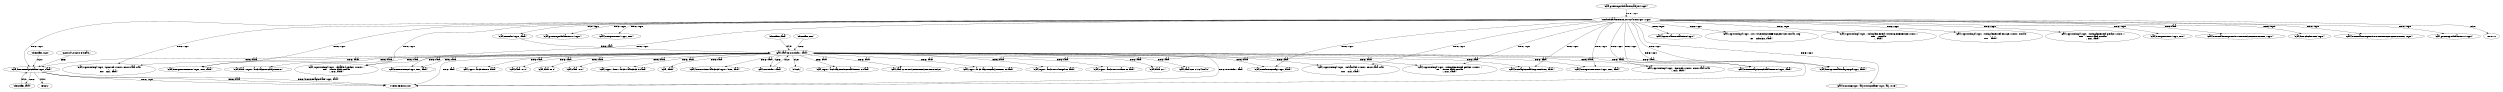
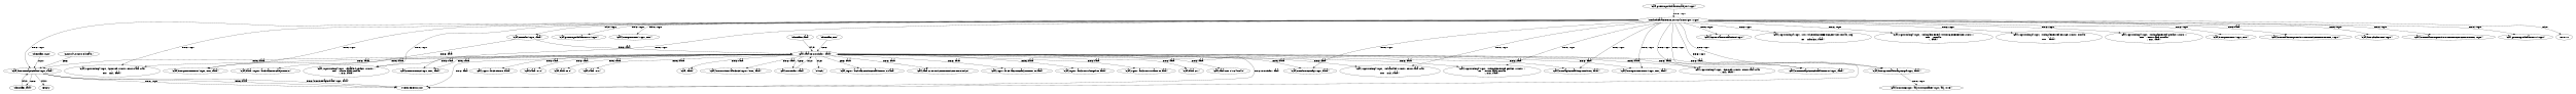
  digraph {
    fontname="DejaVu Serif"
    node [fontname="DejaVu Serif"]
    edge [fontname="DejaVu Serif"]
    n1 [label="(Call,kvm_set_apic_base(vcpu, data))"]
    n2 [label="(Identifier,data)"]
    n3 [label="(Block,)"]
    n4 [label="(MethodReturn,int)"]
    n5 [label="(MethodParameterIn,struct kvm_vcpu *vcpu)"]
    n6 [label="(Call,guest_cpuid_has_osvw(vcpu))"]
    n7 [label="(Call,kvm_pmu_msr(vcpu, msr))"]
    n8 [label="(Call,kvm_pmu_set_msr(vcpu, msr, data))"]
    n9 [label="(Call,kvm_pmu_set_msr(vcpu, msr, data))"]
    n10 [label="(Call,vcpu_unimpl(vcpu, \"ignored wrmsr: 0x%x data %llx\n\",\n\t\t\t\t    msr, data))"]
    n11 [label="(Call,accumulate_steal_time(vcpu))"]
    n12 [label="(Call,set_msr_mce(vcpu, msr, data))"]
    n13 [label="(Call,vcpu_unimpl(vcpu, \"%s: MSR_IA32_DEBUGCTLMSR 0x%llx, nop\n\",\n\t\t\t    __func__, data))"]
    n14 [label="(Call,vcpu_unimpl(vcpu, \"unimplemented MMIO_CONF_BASE wrmsr: \"\n\t\t\t\t    \"0x%llx\n\", data))"]
    n15 [label="(Call,vcpu_unimpl(vcpu, \"unimplemented HWCR wrmsr: 0x%llx\n\",\n\t\t\t\t    data))"]
    n16 [label="(Call,vcpu_unimpl(vcpu, \"unimplemented perfctr wrmsr: \"\n\t\t\t\t    \"0x%x data 0x%llx\n\", msr, data))"]
    n17 [label="(Call,kvm_pmu_msr(vcpu, msr))"]
    n18 [label="(Call,kvm_make_request(KVM_REQ_STEAL_UPDATE, vcpu))"]
    n19 [label="(Call,kvm_x86_ops->adjust_tsc_offset(vcpu, adj, true))"]
    n20 [label="(Call,vcpu_unimpl(vcpu, \"unhandled wrmsr: 0x%x data %llx\n\",\n\t\t\t\t    msr, data))"]
    n21 [label="(Call,set_efer(vcpu, data))"]
    n22 [label="(Call,vcpu_unimpl(vcpu, \"ignored wrmsr: 0x%x data %llx\n\", msr, data))"]
    n23 [label="(Call,kvm_set_lapic_tscdeadline_msr(vcpu, data))"]
    n24 [label="(Call,vcpu_unimpl(vcpu, \"disabled perfctr wrmsr: \"\n\t\t\t\t    \"0x%x data 0x%llx\n\", msr, data))"]
    n25 [label="(Call,kvmclock_reset(vcpu))"]
    n26 [label="(Call,xen_hvm_config(vcpu, data))"]
    n27 [label="(Call,kvm_make_request(KVM_REQ_CLOCK_UPDATE, vcpu))"]
    n28 [label="(Call,vcpu_unimpl(vcpu, \"unimplemented perfctr wrmsr: \"\n\t\t\t    \"0x%x data 0x%llx\n\", msr, data))"]
    n29 [label="(Call,guest_cpuid_has_osvw(vcpu))"]
    n30 [label="(Call,kvm_pv_enable_async_pf(vcpu, data))"]
    n31 [label="(Call,kvm_lapic_enable_pv_eoi(xen, data))"]
    1000111
    n33 [label="(Call,guest_cpuid_has_tsc_adjust(vcpu))"]
    n34 [label="(Call,data = msr_info->data)"]
    n35 [label="(Call,vcpu->arch.time = data)"]
    n36 [label="(Call,data != 0)"]
    n37 [label="(Call,data - vcpu->arch.ia32_tsc_adjust_msr)"]
    n38 [label="(Call,data != 0)"]
    n39 [label="(Call,data != 0)"]
-   n40 [label="(Call,vcpu->kvm->arch.wall_clock = data)"]
    n41 [label="(Call,!data)"]
    n42 [label="(Call,kvm_write_wall_clock(vcpu->kvm, data))"]
    n43 [label="(Call,msr_info->data)"]
    n44 [label="(Block,)"]
    n45 [label="(Call,vcpu->arch.ia32_misc_enable_msr = data)"]
    n46 [label="(Call,data & KVM_STEAL_RESERVED_MASK)"]
    n47 [label="(Call,vcpu->arch.ia32_tsc_adjust_msr = data)"]
    n48 [label="(Call,vcpu->arch.osvw.length = data)"]
    n49 [label="(Call,vcpu->arch.osvw.status = data)"]
    n50 [label="(Call,data & 1)"]
    n51 [label="(Call,data &= ~(u64)0x40)"]
    n52 [label="(Identifier,vcpu)"]
    n53 [label="(Identifier,data)"]
    n54 [label="(ControlStructure,break;)"]
    n55 [label="(Identifier,msr)"]
    n1 -> n2 [label="CFG: "]
    n1 -> n3 [label="AST: "]
    n1 -> n4 [label="DDG: vcpu"]
    n1 -> n4 [label="DDG: data"]
    n1 -> n4 [label="DDG: kvm_set_apic_base(vcpu, data)"]
    n2 -> n1 [label="AST: "]
    n5 -> n1 [label="DDG: vcpu"]
    n5 -> n4 [label="DDG: vcpu"]
    n5 -> n6 [label="DDG: vcpu"]
    n5 -> n7 [label="DDG: vcpu"]
    n5 -> n8 [label="DDG: vcpu"]
    n5 -> n9 [label="DDG: vcpu"]
    n5 -> n10 [label="DDG: vcpu"]
    n5 -> n11 [label="DDG: vcpu"]
    n5 -> n12 [label="DDG: vcpu"]
    n5 -> n13 [label="DDG: vcpu"]
    n5 -> n14 [label="DDG: vcpu"]
    n5 -> n15 [label="DDG: vcpu"]
    n5 -> n16 [label="DDG: vcpu"]
    n5 -> n17 [label="DDG: vcpu"]
    n5 -> n18 [label="DDG: data"]
-   n5 -> n19 [label="DDG: vcpu"]
+   n30 -> n19 [label="DDG: vcpu"]
    n5 -> n20 [label="DDG: vcpu"]
    n5 -> n21 [label="AST: vcpu"]
    n5 -> n22 [label="DDG: vcpu"]
    n5 -> n23 [label="DDG: vcpu"]
    n5 -> n24 [label="DDG: vcpu"]
    n5 -> n25 [label="DDG: vcpu"]
    n5 -> n26 [label="DDG: vcpu"]
    n5 -> n27 [label="DDG: vcpu"]
    n5 -> n28 [label="DDG: vcpu"]
    n5 -> n29 [label="DDG: vcpu"]
    n5 -> n30 [label="DDG: vcpu"]
    n5 -> n31 [label="DDG: vcpu"]
    n5 -> 1000111 [label="AST: "]
    n21 -> n34 [label="DDG: data"]
    n33 -> n5 [label="DDG: vcpu"]
    n34 -> n1 [label="DDG: data"]
    n34 -> n4 [label="DDG: data"]
    n34 -> n4 [label="DDG: msr_info->data"]
    n34 -> n8 [label="DDG: data"]
    n34 -> n9 [label="DDG: data"]
    n34 -> n10 [label="DDG: data"]
    n34 -> n12 [label="DDG: data"]
    n34 -> n20 [label="DDG: data"]
    n34 -> n22 [label="DDG: data"]
    n34 -> n23 [label="DDG: data"]
    n34 -> n24 [label="DDG: data"]
    n34 -> n26 [label="DDG: data"]
    n34 -> n28 [label="DDG: data"]
    n34 -> n30 [label="DDG: data"]
    n34 -> n31 [label="DDG: data"]
    n34 -> n35 [label="DDG: data"]
    n34 -> n36 [label="DDG: data"]
-   n34 -> n37 [label="DDG: data"]
+   n21 -> n37 [label="DDG: data"]
    n34 -> n38 [label="DDG: data"]
    n34 -> n39 [label="DDG: data"]
-   n34 -> n40 [label="DDG: data"]
    n34 -> n41 [label="DDG: data"]
    n34 -> n42 [label="DDG: data"]
    n34 -> n43 [label="CFG: "]
    n34 -> n44 [label="AST: "]
    n34 -> n45 [label="CFG: data"]
    n34 -> n46 [label="DDG: data"]
    n34 -> n47 [label="DDG: data"]
    n34 -> n48 [label="DDG: data"]
    n34 -> n49 [label="DDG: data"]
    n34 -> n50 [label="DDG: data"]
    n34 -> n51 [label="DDG: data"]
    n43 -> n34 [label="AST: "]
    n52 -> n1 [label="AST: "]
    n53 -> n34 [label="AST: "]
    n54 -> n1 [label="CFG: "]
    n55 -> n34 [label="CFG: "]
  }
